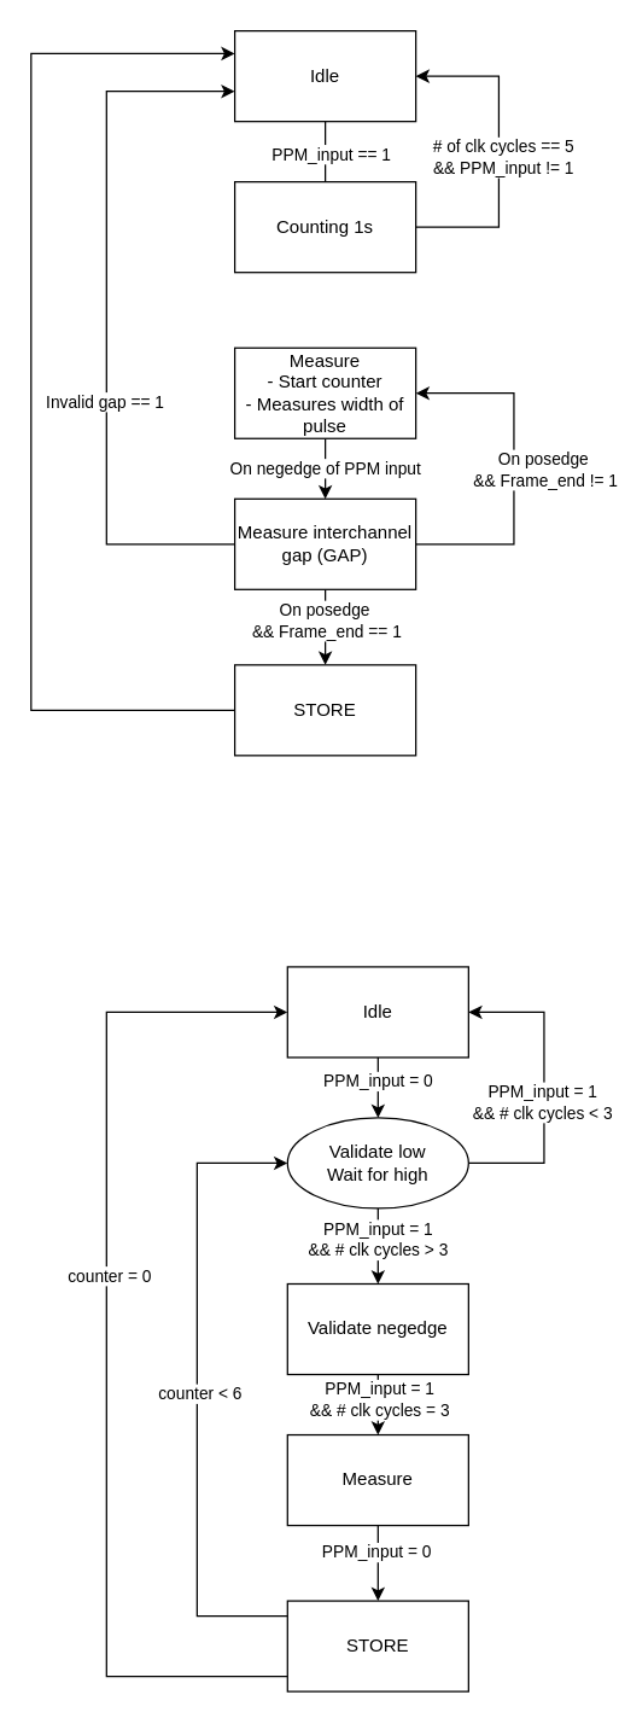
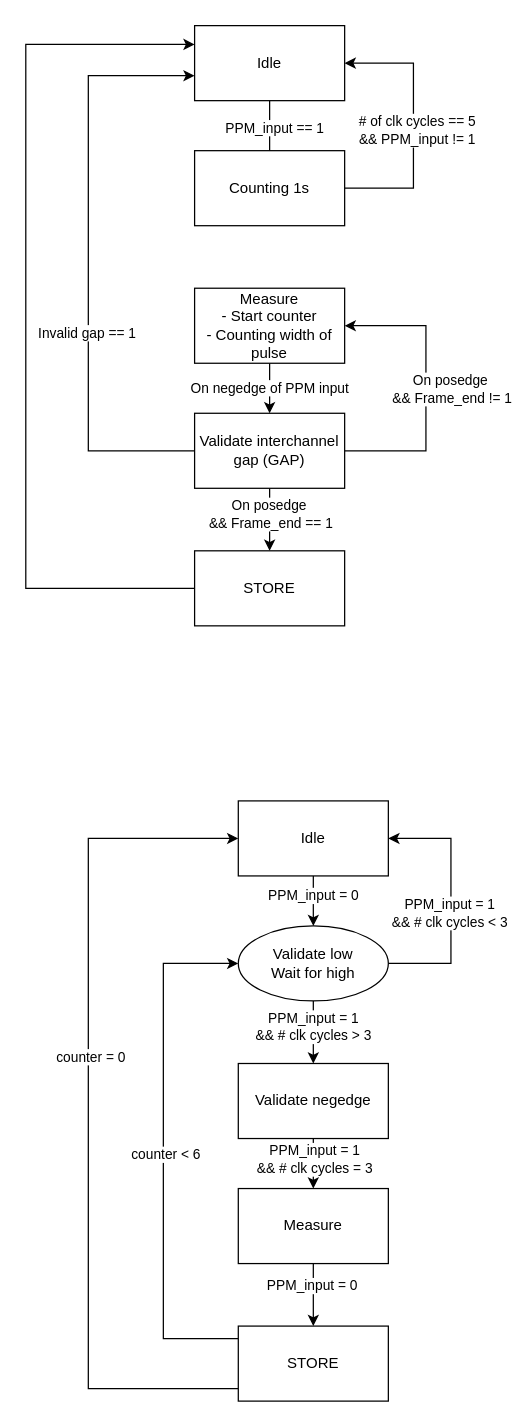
  <mxCell id="0" />
  <mxCell id="1" parent="0" />
  <mxCell id="2" style="edgeStyle=orthogonalEdgeStyle;rounded=0;orthogonalLoop=1;jettySize=auto;html=1;" parent="1" source="4" edge="1"><mxGeometry relative="1" as="geometry"><mxPoint x="215" y="130" as="targetPoint" /></mxGeometry></mxCell>
  <mxCell id="3" value="PPM_input == 1" style="edgeLabel;html=1;align=center;verticalAlign=middle;resizable=0;points=[];" parent="2" vertex="1" connectable="0"><mxGeometry x="-0.16" y="3" relative="1" as="geometry"><mxPoint as="offset" /></mxGeometry></mxCell>
  <mxCell id="4" value="Idle" style="rounded=0;whiteSpace=wrap;html=1;" parent="1" vertex="1"><mxGeometry x="155" y="20" width="120" height="60" as="geometry" /></mxCell>
  <mxCell id="5" style="edgeStyle=orthogonalEdgeStyle;rounded=0;orthogonalLoop=1;jettySize=auto;html=1;entryX=0.5;entryY=0;entryDx=0;entryDy=0;" parent="1" source="7" target="14" edge="1"><mxGeometry relative="1" as="geometry" /></mxCell>
  <mxCell id="6" value="On negedge of PPM input" style="edgeLabel;html=1;align=center;verticalAlign=middle;resizable=0;points=[];" parent="5" vertex="1" connectable="0"><mxGeometry x="-0.036" y="-1" relative="1" as="geometry"><mxPoint as="offset" /></mxGeometry></mxCell>
- <mxCell id="7" value="Measure&lt;br&gt;- Start counter&lt;div&gt;- Measures width of pulse&lt;/div&gt;" style="rounded=0;whiteSpace=wrap;html=1;" parent="1" vertex="1"><mxGeometry x="155" y="230" width="120" height="60" as="geometry" /></mxCell>
+ <mxCell id="7" value="Measure&lt;br&gt;- Start counter&lt;div&gt;- Counting width of pulse&lt;/div&gt;" style="rounded=0;whiteSpace=wrap;html=1;" parent="1" vertex="1"><mxGeometry x="155" y="230" width="120" height="60" as="geometry" /></mxCell>
  <mxCell id="8" style="edgeStyle=orthogonalEdgeStyle;rounded=0;orthogonalLoop=1;jettySize=auto;html=1;entryX=1;entryY=0.5;entryDx=0;entryDy=0;" parent="1" source="14" target="7" edge="1"><mxGeometry relative="1" as="geometry"><Array as="points"><mxPoint x="340" y="360" /><mxPoint x="340" y="260" /></Array></mxGeometry></mxCell>
  <mxCell id="9" value="On posedge&amp;nbsp;&lt;div&gt;&amp;amp;&amp;amp; Frame_end != 1&lt;/div&gt;" style="edgeLabel;html=1;align=center;verticalAlign=middle;resizable=0;points=[];" parent="8" vertex="1" connectable="0"><mxGeometry x="0.159" relative="1" as="geometry"><mxPoint x="20" y="18" as="offset" /></mxGeometry></mxCell>
  <mxCell id="10" style="edgeStyle=orthogonalEdgeStyle;rounded=0;orthogonalLoop=1;jettySize=auto;html=1;" parent="1" source="14" target="16" edge="1"><mxGeometry relative="1" as="geometry" /></mxCell>
  <mxCell id="11" value="On posedge&amp;nbsp;&lt;br&gt;&amp;amp;&amp;amp; Frame_end == 1" style="edgeLabel;html=1;align=center;verticalAlign=middle;resizable=0;points=[];" parent="10" vertex="1" connectable="0"><mxGeometry x="-0.371" y="-3" relative="1" as="geometry"><mxPoint x="3" y="4" as="offset" /></mxGeometry></mxCell>
  <mxCell id="12" style="edgeStyle=orthogonalEdgeStyle;rounded=0;orthogonalLoop=1;jettySize=auto;html=1;" parent="1" source="14" edge="1"><mxGeometry relative="1" as="geometry"><mxPoint x="155" y="60" as="targetPoint" /><Array as="points"><mxPoint x="70" y="360" /><mxPoint x="70" y="60" /></Array></mxGeometry></mxCell>
  <mxCell id="13" value="Invalid gap == 1" style="edgeLabel;html=1;align=center;verticalAlign=middle;resizable=0;points=[];" parent="12" vertex="1" connectable="0"><mxGeometry x="0.133" y="2" relative="1" as="geometry"><mxPoint y="86" as="offset" /></mxGeometry></mxCell>
- <mxCell id="14" value="Measure interchannel gap (GAP)" style="rounded=0;whiteSpace=wrap;html=1;" parent="1" vertex="1"><mxGeometry x="155" y="330" width="120" height="60" as="geometry" /></mxCell>
+ <mxCell id="14" value="Validate interchannel gap (GAP)" style="rounded=0;whiteSpace=wrap;html=1;" parent="1" vertex="1"><mxGeometry x="155" y="330" width="120" height="60" as="geometry" /></mxCell>
  <mxCell id="15" style="edgeStyle=orthogonalEdgeStyle;rounded=0;orthogonalLoop=1;jettySize=auto;html=1;entryX=0;entryY=0.25;entryDx=0;entryDy=0;" parent="1" source="16" target="4" edge="1"><mxGeometry relative="1" as="geometry"><mxPoint x="50" y="470" as="targetPoint" /><Array as="points"><mxPoint x="20" y="470" /><mxPoint x="20" y="35" /></Array></mxGeometry></mxCell>
  <mxCell id="16" value="STORE" style="rounded=0;whiteSpace=wrap;html=1;" parent="1" vertex="1"><mxGeometry x="155" y="440" width="120" height="60" as="geometry" /></mxCell>
  <mxCell id="17" style="edgeStyle=orthogonalEdgeStyle;rounded=0;orthogonalLoop=1;jettySize=auto;html=1;entryX=1;entryY=0.5;entryDx=0;entryDy=0;" parent="1" source="19" target="4" edge="1"><mxGeometry relative="1" as="geometry"><Array as="points"><mxPoint x="330" y="150" /><mxPoint x="330" y="50" /></Array></mxGeometry></mxCell>
  <mxCell id="18" value="# of clk cycles == 5&lt;div&gt;&amp;amp;&amp;amp; PPM_input != 1&lt;br&gt;&lt;/div&gt;" style="edgeLabel;html=1;align=center;verticalAlign=middle;resizable=0;points=[];" parent="17" vertex="1" connectable="0"><mxGeometry x="-0.033" y="-2" relative="1" as="geometry"><mxPoint as="offset" /></mxGeometry></mxCell>
  <mxCell id="19" value="Counting 1s" style="rounded=0;whiteSpace=wrap;html=1;" parent="1" vertex="1"><mxGeometry x="155" y="120" width="120" height="60" as="geometry" /></mxCell>
  <mxCell id="20" style="edgeStyle=orthogonalEdgeStyle;rounded=0;orthogonalLoop=1;jettySize=auto;html=1;entryX=0.5;entryY=0;entryDx=0;entryDy=0;" parent="1" source="22" edge="1" target="38"><mxGeometry relative="1" as="geometry"><mxPoint x="249.94" y="750" as="targetPoint" /></mxGeometry></mxCell>
  <mxCell id="21" value="PPM_input = 0" style="edgeLabel;html=1;align=center;verticalAlign=middle;resizable=0;points=[];" vertex="1" connectable="0" parent="20"><mxGeometry x="-0.255" relative="1" as="geometry"><mxPoint as="offset" /></mxGeometry></mxCell>
  <mxCell id="22" value="Idle" style="rounded=0;whiteSpace=wrap;html=1;" parent="1" vertex="1"><mxGeometry x="189.94" y="640" width="120" height="60" as="geometry" /></mxCell>
  <mxCell id="23" style="edgeStyle=orthogonalEdgeStyle;rounded=0;orthogonalLoop=1;jettySize=auto;html=1;entryX=0.5;entryY=0;entryDx=0;entryDy=0;" parent="1" source="25" target="28" edge="1"><mxGeometry relative="1" as="geometry" /></mxCell>
  <mxCell id="24" value="PPM_input = 1&lt;div&gt;&amp;amp;&amp;amp; # clk cycles = 3&lt;/div&gt;" style="edgeLabel;html=1;align=center;verticalAlign=middle;resizable=0;points=[];" vertex="1" connectable="0" parent="23"><mxGeometry x="-0.202" y="1" relative="1" as="geometry"><mxPoint as="offset" /></mxGeometry></mxCell>
  <mxCell id="25" value="Validate negedge" style="rounded=0;whiteSpace=wrap;html=1;" parent="1" vertex="1"><mxGeometry x="189.94" y="850" width="120" height="60" as="geometry" /></mxCell>
  <mxCell id="26" style="edgeStyle=orthogonalEdgeStyle;rounded=0;orthogonalLoop=1;jettySize=auto;html=1;" parent="1" source="28" target="33" edge="1"><mxGeometry relative="1" as="geometry" /></mxCell>
  <mxCell id="27" value="PPM_input = 0" style="edgeLabel;html=1;align=center;verticalAlign=middle;resizable=0;points=[];" vertex="1" connectable="0" parent="26"><mxGeometry x="-0.326" y="-1" relative="1" as="geometry"><mxPoint as="offset" /></mxGeometry></mxCell>
  <mxCell id="28" value="Measure" style="rounded=0;whiteSpace=wrap;html=1;" parent="1" vertex="1"><mxGeometry x="189.94" y="950" width="120" height="60" as="geometry" /></mxCell>
  <mxCell id="29" style="edgeStyle=orthogonalEdgeStyle;rounded=0;orthogonalLoop=1;jettySize=auto;html=1;" parent="1" source="33" target="38" edge="1"><mxGeometry relative="1" as="geometry"><mxPoint x="84.94" y="1090" as="targetPoint" /><Array as="points"><mxPoint x="130" y="1070" /><mxPoint x="130" y="770" /></Array></mxGeometry></mxCell>
  <mxCell id="30" value="counter &amp;lt; 6" style="edgeLabel;html=1;align=center;verticalAlign=middle;resizable=0;points=[];" vertex="1" connectable="0" parent="29"><mxGeometry x="-0.014" y="-1" relative="1" as="geometry"><mxPoint as="offset" /></mxGeometry></mxCell>
  <mxCell id="31" style="edgeStyle=orthogonalEdgeStyle;rounded=0;orthogonalLoop=1;jettySize=auto;html=1;entryX=0;entryY=0.5;entryDx=0;entryDy=0;" edge="1" parent="1" source="33" target="22"><mxGeometry relative="1" as="geometry"><mxPoint x="0" y="860" as="targetPoint" /><Array as="points"><mxPoint x="70" y="1110" /><mxPoint x="70" y="670" /></Array></mxGeometry></mxCell>
  <mxCell id="32" value="counter = 0" style="edgeLabel;html=1;align=center;verticalAlign=middle;resizable=0;points=[];" vertex="1" connectable="0" parent="31"><mxGeometry x="0.132" y="-1" relative="1" as="geometry"><mxPoint as="offset" /></mxGeometry></mxCell>
  <mxCell id="33" value="STORE" style="rounded=0;whiteSpace=wrap;html=1;" parent="1" vertex="1"><mxGeometry x="189.94" y="1060" width="120" height="60" as="geometry" /></mxCell>
  <mxCell id="34" style="edgeStyle=orthogonalEdgeStyle;rounded=0;orthogonalLoop=1;jettySize=auto;html=1;entryX=0.5;entryY=0;entryDx=0;entryDy=0;" parent="1" source="38" target="25" edge="1"><mxGeometry relative="1" as="geometry" /></mxCell>
  <mxCell id="35" value="PPM_input = 1&lt;br&gt;&amp;amp;&amp;amp; # clk cycles &amp;gt; 3" style="edgeLabel;html=1;align=center;verticalAlign=middle;resizable=0;points=[];" vertex="1" connectable="0" parent="34"><mxGeometry x="0.019" y="-1" relative="1" as="geometry"><mxPoint x="1" y="-5" as="offset" /></mxGeometry></mxCell>
  <mxCell id="36" style="edgeStyle=orthogonalEdgeStyle;rounded=0;orthogonalLoop=1;jettySize=auto;html=1;entryX=1;entryY=0.5;entryDx=0;entryDy=0;" edge="1" parent="1" source="38" target="22"><mxGeometry relative="1" as="geometry"><Array as="points"><mxPoint x="360" y="770" /><mxPoint x="360" y="670" /></Array></mxGeometry></mxCell>
  <mxCell id="37" value="PPM_input = 1&lt;br&gt;&amp;amp;&amp;amp; # clk cycles &amp;lt; 3" style="edgeLabel;html=1;align=center;verticalAlign=middle;resizable=0;points=[];" vertex="1" connectable="0" parent="36"><mxGeometry x="-0.088" y="2" relative="1" as="geometry"><mxPoint as="offset" /></mxGeometry></mxCell>
  <mxCell id="38" value="Validate low&lt;br&gt;Wait for high" style="ellipse;whiteSpace=wrap;html=1;" parent="1" vertex="1"><mxGeometry x="189.94" y="740" width="120" height="60" as="geometry" /></mxCell>
